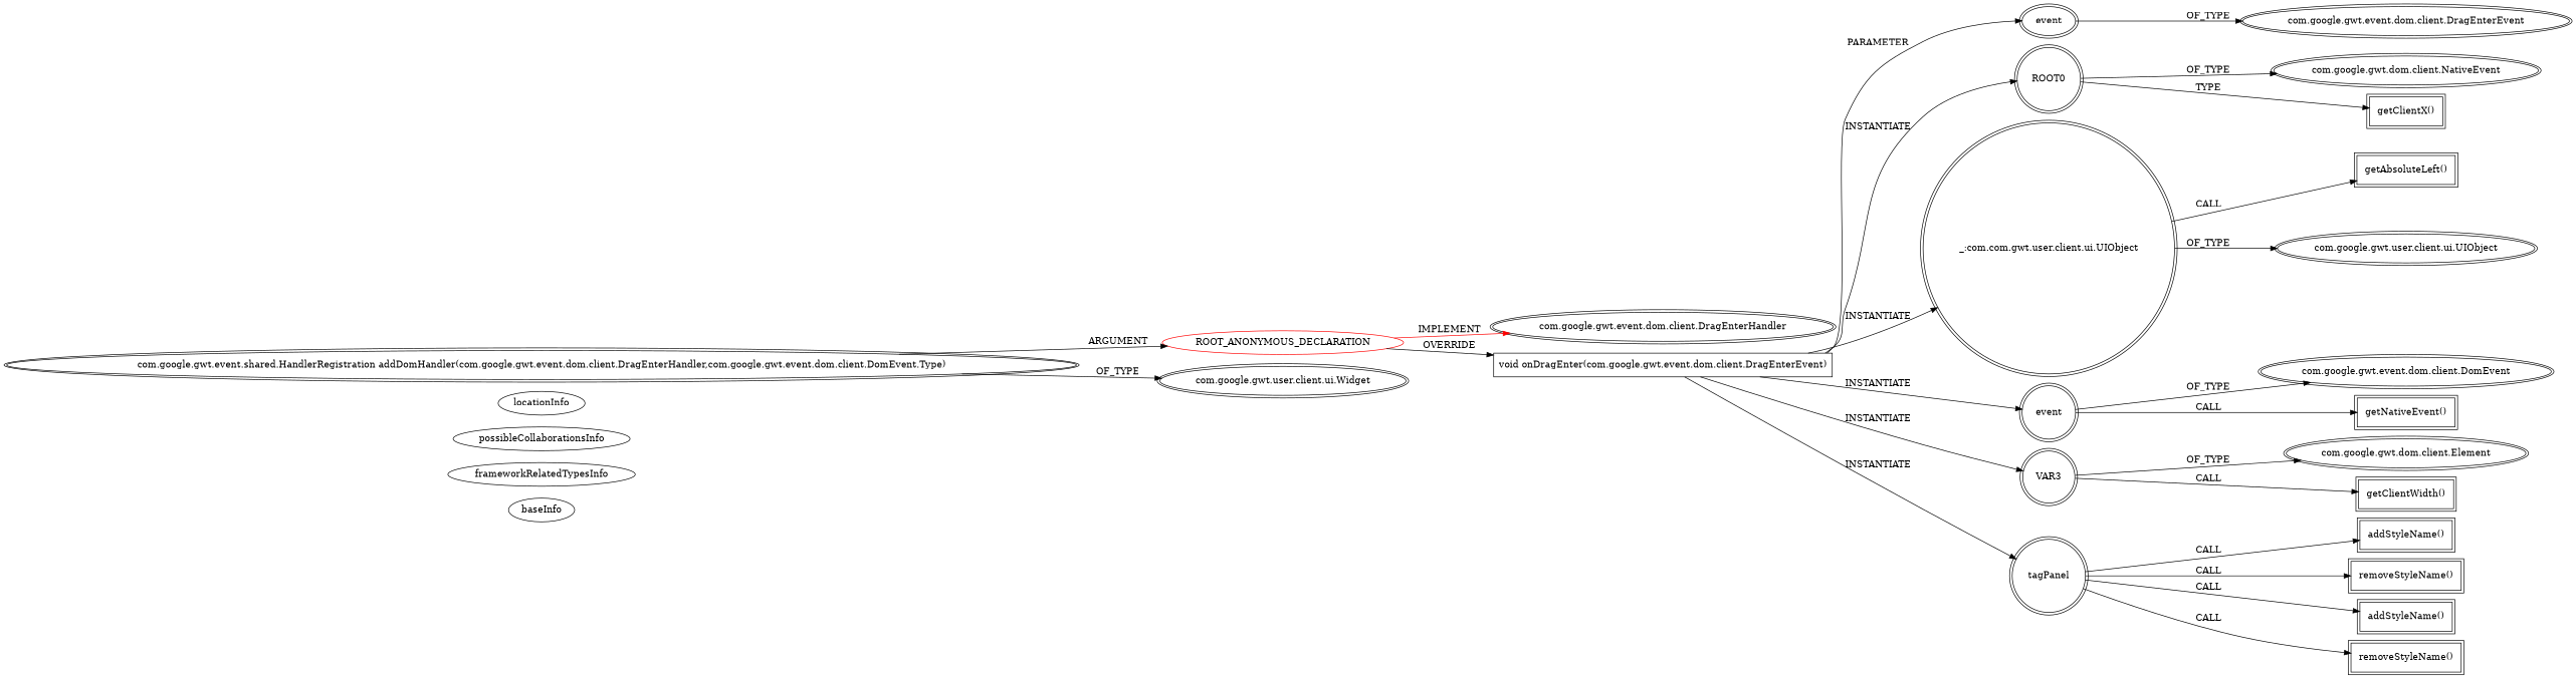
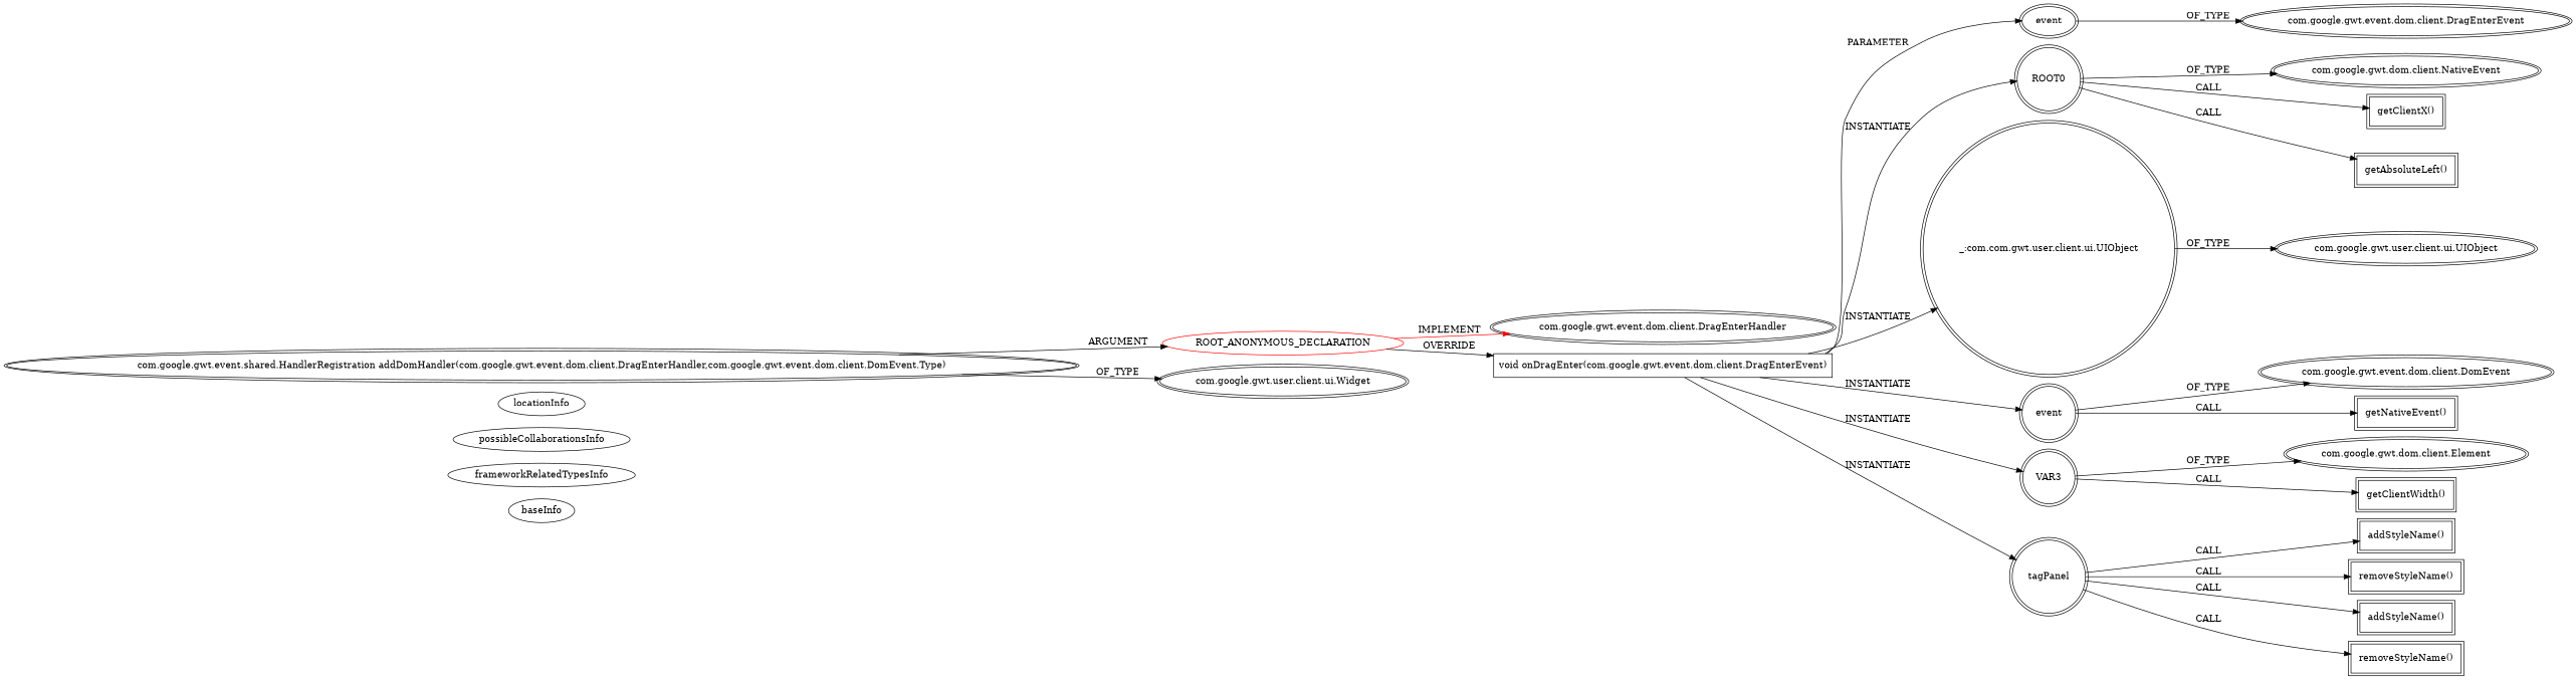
  digraph {
    rankdir=LR
    node [isFrameworkType=true vertexType=INSIDE_CALL peripheries=2]
    baseInfo [category=extension_graph graphId=1033 isAnonymous=true possibleRelation=false isFrameworkType="" vertexType="" peripheries=""]
    frameworkRelatedTypesInfo [0="com.google.gwt.event.dom.client.DragEnterHandler" isFrameworkType="" vertexType="" peripheries=""]
    possibleCollaborationsInfo [isFrameworkType="" vertexType="" peripheries=""]
    locationInfo [contextSignature="void activateDnD()" filePath="/cbopp-gwt-taglist/gwt-taglist-master/src/main/java/com/virilis_software/gwt/taglist/client/comp/tag/TagView.java" graphId=1033 projectName="cbopp-gwt-taglist" isFrameworkType="" vertexType="" peripheries=""]
    n5 [color=red isFrameworkType=false label=ROOT_ANONYMOUS_DECLARATION vertexType=ROOT_ANONYMOUS_DECLARATION peripheries=""]
    n6 [label="com.google.gwt.event.dom.client.DragEnterHandler" vertexType=FRAMEWORK_INTERFACE_TYPE]
    n7 [isFrameworkType=false label="void onDragEnter(com.google.gwt.event.dom.client.DragEnterEvent)" shape=box vertexType=OVERRIDING_METHOD_DECLARATION peripheries=""]
    n8 [label=event vertexType=PARAMETER_DECLARATION]
    n9 [label=ROOT0 shape=circle vertexType=VARIABLE_EXPRESION]
    n10 [label=event shape=circle vertexType=VARIABLE_EXPRESION]
    n11 [label="_:com.com.gwt.user.client.ui.UIObject" shape=circle vertexType=VARIABLE_EXPRESION]
    n12 [label=VAR3 shape=circle vertexType=VARIABLE_EXPRESION]
    n13 [label=tagPanel shape=circle vertexType=VARIABLE_EXPRESION]
    n14 [label="com.google.gwt.event.shared.HandlerRegistration addDomHandler(com.google.gwt.event.dom.client.DragEnterHandler,com.google.gwt.event.dom.client.DomEvent.Type)" vertexType=OUTSIDE_CALL]
    n15 [label="com.google.gwt.user.client.ui.Widget" vertexType=FRAMEWORK_CLASS_TYPE]
    n16 [label="com.google.gwt.event.dom.client.DragEnterEvent" vertexType=FRAMEWORK_CLASS_TYPE]
    n17 [label="com.google.gwt.dom.client.NativeEvent" vertexType=FRAMEWORK_CLASS_TYPE]
    n18 [label="getClientX()" shape=box]
    n19 [label="com.google.gwt.event.dom.client.DomEvent" vertexType=FRAMEWORK_CLASS_TYPE]
    n20 [label="getNativeEvent()" shape=box]
    n21 [label="com.google.gwt.user.client.ui.UIObject" vertexType=FRAMEWORK_CLASS_TYPE]
    n22 [label="getAbsoluteLeft()" shape=box]
    n23 [label="com.google.gwt.dom.client.Element" vertexType=FRAMEWORK_CLASS_TYPE]
    n24 [label="getClientWidth()" shape=box]
    n25 [label="addStyleName()" shape=box]
    n26 [label="removeStyleName()" shape=box]
    n27 [label="addStyleName()" shape=box]
    n28 [label="removeStyleName()" shape=box]
    n5 -> n6 [color=red label=IMPLEMENT]
    n5 -> n7 [label=OVERRIDE]
    n7 -> n8 [label=PARAMETER]
    n7 -> n9 [label=INSTANTIATE]
    n7 -> n10 [label=INSTANTIATE]
    n7 -> n11 [label=INSTANTIATE]
    n7 -> n12 [label=INSTANTIATE]
    n7 -> n13 [label=INSTANTIATE]
    n8 -> n16 [label=OF_TYPE]
    n9 -> n17 [label=OF_TYPE]
-   n9 -> n18 [label=TYPE]
+   n9 -> n18 [label=CALL]
    n10 -> n19 [label=OF_TYPE]
    n10 -> n20 [label=CALL]
    n11 -> n21 [label=OF_TYPE]
-   n11 -> n22 [label=CALL]
+   n9 -> n22 [label=CALL]
    n12 -> n23 [label=OF_TYPE]
    n12 -> n24 [label=CALL]
    n13 -> n25 [label=CALL]
    n13 -> n26 [label=CALL]
    n13 -> n27 [label=CALL]
    n13 -> n28 [label=CALL]
    n14 -> n5 [label=ARGUMENT]
    n14 -> n15 [label=OF_TYPE]
  }
